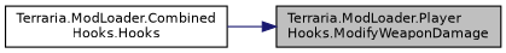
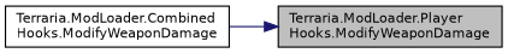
  digraph {
    rankdir=RL
    node [color=black fontname=Helvetica fontsize=10 shape=record style=filled]
    n1 [fillcolor=grey75 fontcolor=black height=0.2 label="Terraria.ModLoader.Player\lHooks.ModifyWeaponDamage" width=0.4]
-   n2 [fillcolor=white height=0.2 label="Terraria.ModLoader.Combined\lHooks.Hooks" width=0.4]
+   n2 [fillcolor=white height=0.2 label="Terraria.ModLoader.Combined\lHooks.ModifyWeaponDamage" width=0.4]
    n1 -> n2 [color=midnightblue dir=back fontname=Helvetica fontsize=10 labelfontname=Helvetica labelfontsize=10 style=solid]
  }
